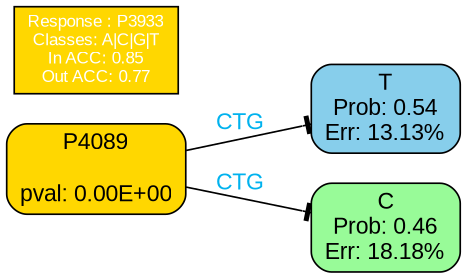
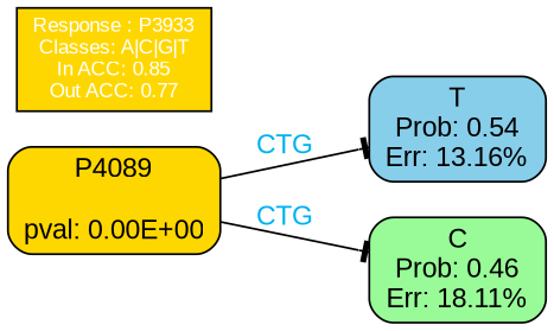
  digraph {
    fontname="Liberation Sans"
    rankdir=LR
    ranksep=equally
    splines=polylines
    node [color=black fillcolor=gold fontname="Liberation Sans" shape=box style="filled, rounded"]
    edge [arrowhead=tee fontcolor=deepskyblue2 fontname="Liberation Sans" style=solid]
-   n1 [fillcolor=skyblue label="T\nProb: 0.54\nErr: 13.13%"]
-   n2 [fillcolor=palegreen label="C\nProb: 0.46\nErr: 18.18%"]
+   n1 [fillcolor=skyblue label="T\nProb: 0.54\nErr: 13.16%"]
+   n2 [fillcolor=palegreen label="C\nProb: 0.46\nErr: 18.11%"]
    n3 [align=left fontcolor=white fontsize=10 label="Response : P3933\nClasses: A|C|G|T\nIn ACC: 0.85\nOut ACC: 0.77\n" style=filled]
    n4 [label="P4089\n\npval: 0.00E+00"]
    subgraph sub_1 {
      rank=same
      n1
      n2
    }
    subgraph sub_2 {
      rank=same
      n3
      n4
    }
    n4 -> n1 [label=CTG]
    n4 -> n2 [label=CTG]
  }
